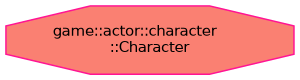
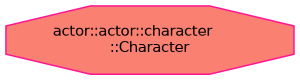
  digraph {
    rankdir=LR
-   n1 [color=deeppink fillcolor=salmon fontname=Helvetica fontsize=10 height=0.2 label="game::actor::character\l::Character" shape=octagon style=filled width=0.4]
+   n1 [color=deeppink fillcolor=salmon fontname=Helvetica fontsize=10 height=0.2 label="actor::actor::character\l::Character" shape=octagon style=filled width=0.4]
  }
